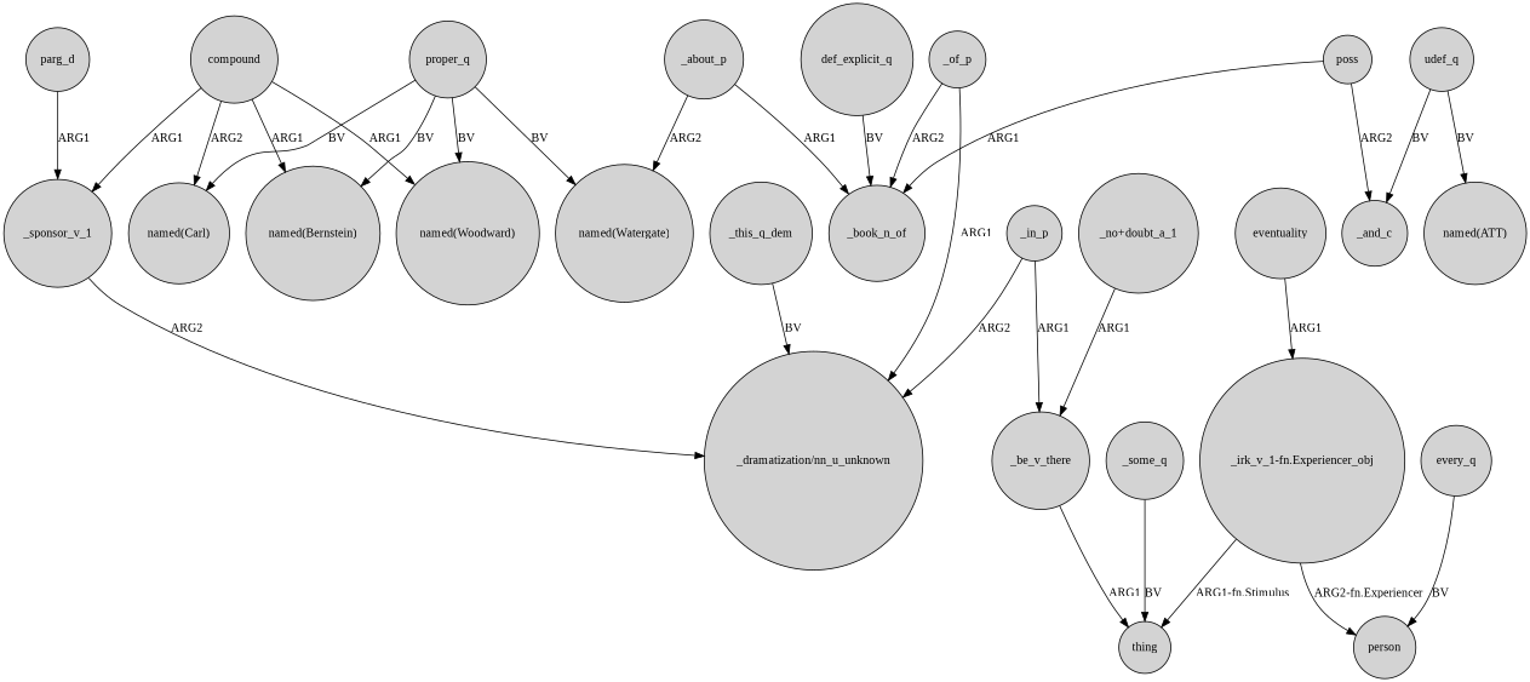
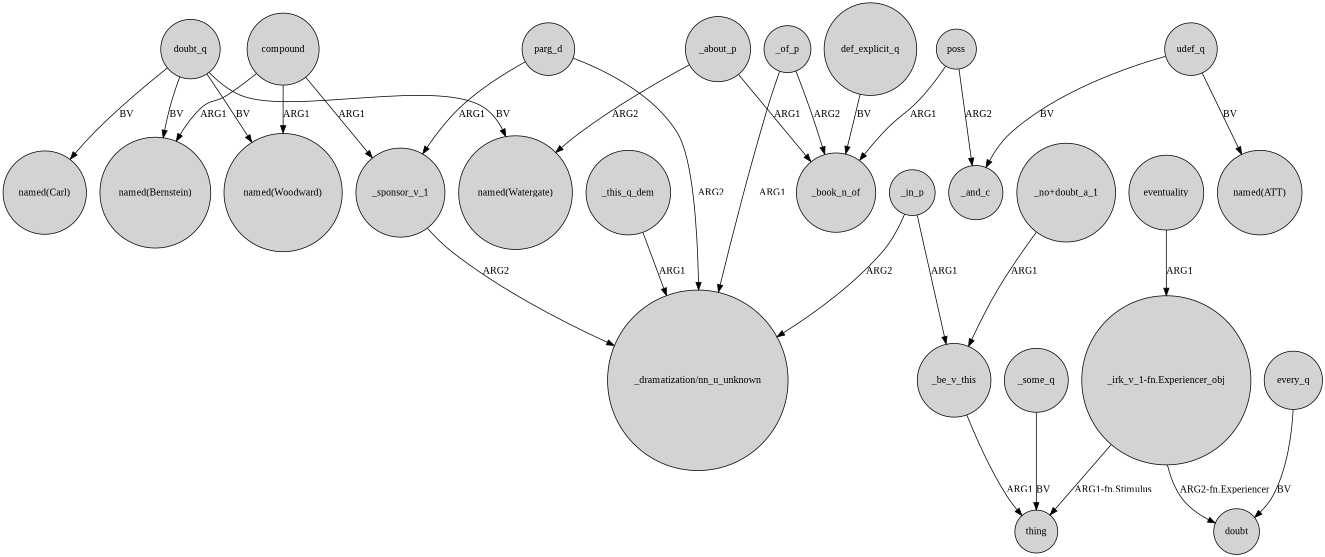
  digraph {
    fontname="Liberation Serif"
    node [fontname="Liberation Serif" shape=circle style=filled]
    edge [fontname="Liberation Serif"]
    compound
    "named(Bernstein)"
    "named(Woodward)"
    "named(Carl)"
    _sponsor_v_1
    "_dramatization/nn_u_unknown"
    _in_p
-   _be_v_there
+   _be_v_there [label=_be_v_this]
    thing
-   proper_q
+   proper_q [label=doubt_q]
    "named(Watergate)"
    _of_p
    _book_n_of
    poss
    _and_c
    eventuality
    "_irk_v_1-fn.Experiencer_obj"
-   person
+   person [label=doubt]
    _some_q
    _this_q_dem
    udef_q
    "named(ATT)"
    _about_p
    every_q
    parg_d
    "_no+doubt_a_1"
    def_explicit_q
    compound -> "named(Bernstein)" [label=ARG1]
    compound -> "named(Woodward)" [label=ARG1]
-   compound -> "named(Carl)" [label=ARG2]
    compound -> _sponsor_v_1 [label=ARG1]
    _sponsor_v_1 -> "_dramatization/nn_u_unknown" [label=ARG2]
    _in_p -> "_dramatization/nn_u_unknown" [label=ARG2]
    _in_p -> _be_v_there [label=ARG1]
    _be_v_there -> thing [label=ARG1]
    proper_q -> "named(Bernstein)" [label=BV]
    proper_q -> "named(Woodward)" [label=BV]
    proper_q -> "named(Carl)" [label=BV]
    proper_q -> "named(Watergate)" [label=BV]
    _of_p -> "_dramatization/nn_u_unknown" [label=ARG1]
    _of_p -> _book_n_of [label=ARG2]
    poss -> _book_n_of [label=ARG1]
    poss -> _and_c [label=ARG2]
    eventuality -> "_irk_v_1-fn.Experiencer_obj" [label=ARG1]
    "_irk_v_1-fn.Experiencer_obj" -> thing [label="ARG1-fn.Stimulus"]
    "_irk_v_1-fn.Experiencer_obj" -> person [label="ARG2-fn.Experiencer"]
    _some_q -> thing [label=BV]
-   _this_q_dem -> "_dramatization/nn_u_unknown" [label=BV]
+   _this_q_dem -> "_dramatization/nn_u_unknown" [label=ARG1]
    udef_q -> _and_c [label=BV]
    udef_q -> "named(ATT)" [label=BV]
    _about_p -> "named(Watergate)" [label=ARG2]
    _about_p -> _book_n_of [label=ARG1]
    every_q -> person [label=BV]
    parg_d -> _sponsor_v_1 [label=ARG1]
+   parg_d -> "_dramatization/nn_u_unknown" [label=ARG2]
    "_no+doubt_a_1" -> _be_v_there [label=ARG1]
    def_explicit_q -> _book_n_of [label=BV]
  }
